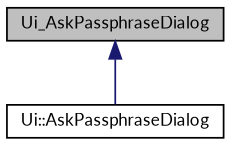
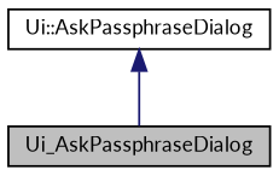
  digraph {
    fontname=Lato
    node [color=black fontname=Lato fontsize=10 shape=record style=filled]
    n1 [fillcolor=grey75 fontcolor=black height=0.2 label=Ui_AskPassphraseDialog width=0.4]
    n2 [fillcolor=white height=0.2 label="Ui::AskPassphraseDialog" width=0.4]
-   n1 -> n2 [color=midnightblue dir=back fontname=Lato fontsize=10 labelfontname=Helvetica labelfontsize=10 style=solid]
+   n2 -> n1 [color=midnightblue dir=back fontname=Lato fontsize=10 labelfontname=Helvetica labelfontsize=10 style=solid]
  }
